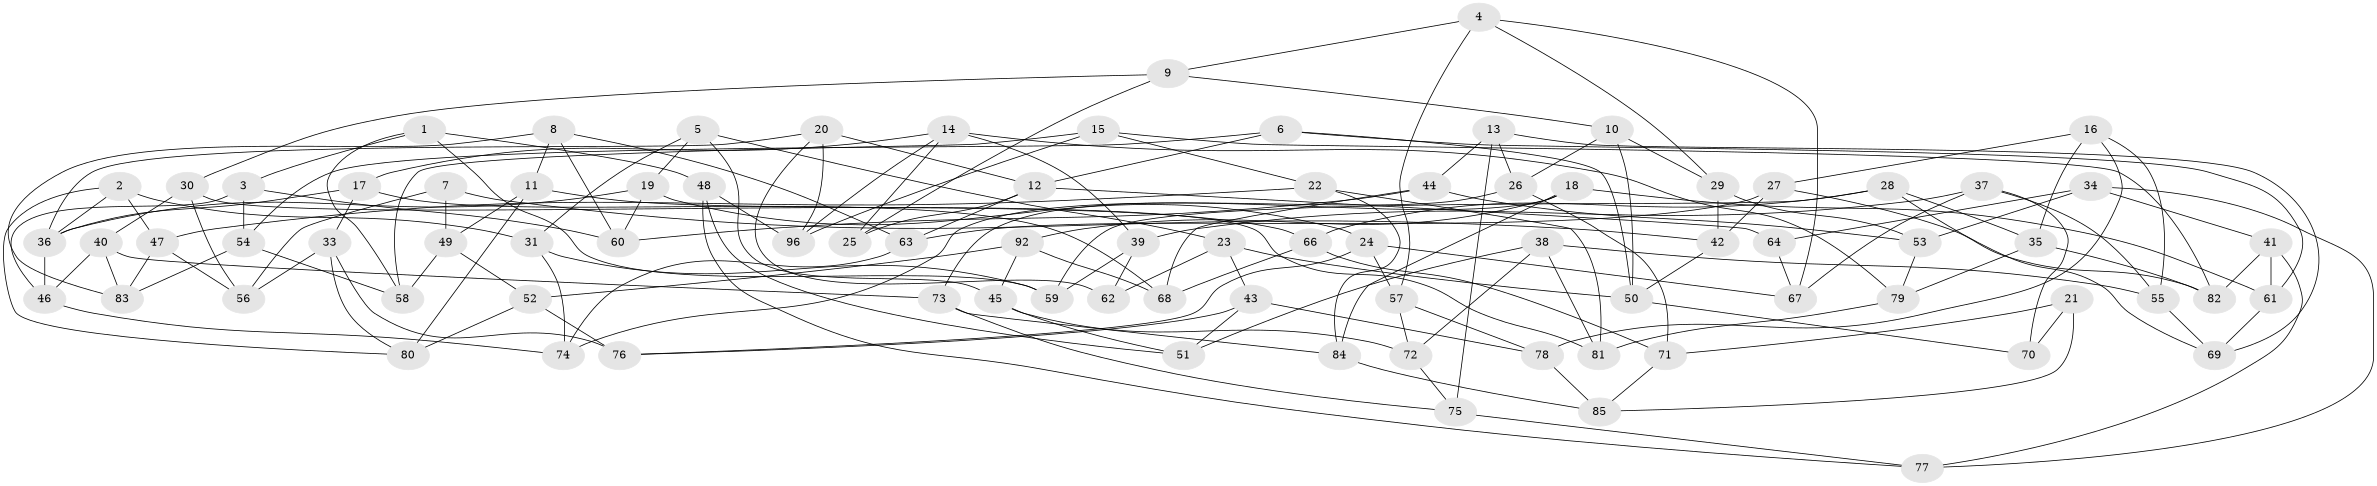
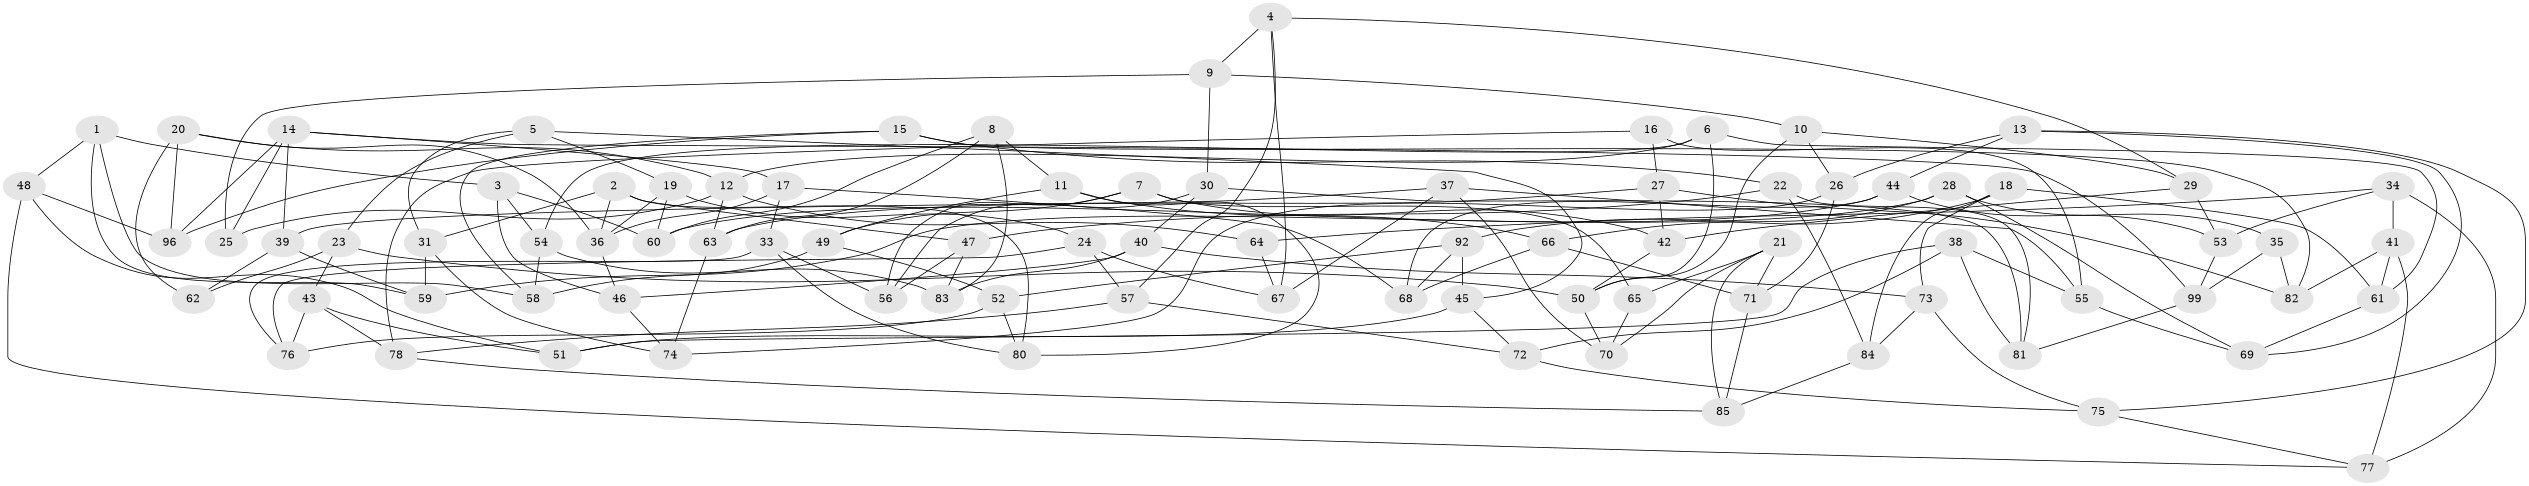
  graph {
    node [color=gray90 style=filled]
    1
    3
    48
    58
    59
    46
    54
    60
    n9 [label=96]
    77
    51
    2
    31
    36
    47
    80
    74
    56
    83
    4
    9
    29
    57
    67
    10
    25
    30
    42
    53
    78
    72
    5
    19
    23
    45
    24
    50
    62
    43
    6
    12
    61
    63
    64
    69
+   65
    70
    7
    49
    52
    8
    11
    66
    26
    81
    40
    71
    68
    13
    44
    75
    14
    17
-   79
+   79 [label=99]
    39
    33
    15
    22
    82
    84
    16
    27
    35
    55
    85
    76
    18
    n78 [label=92]
    73
    20
    21
    28
    34
    41
    37
    38
    1 -- 3
    1 -- 48
    1 -- 58
    1 -- 59
    3 -- 46
    3 -- 54
    3 -- 60
    48 -- n9
    48 -- 77
    48 -- 51
    46 -- 74
    54 -- 58
    54 -- 83
    2 -- 31
    2 -- 36
    2 -- 47
    2 -- 80
    31 -- 59
    31 -- 74
    36 -- 46
    47 -- 56
    47 -- 83
    4 -- 9
    4 -- 29
    4 -- 57
    4 -- 67
    9 -- 10
    9 -- 25
    9 -- 30
    29 -- 42
    29 -- 53
    57 -- 78
    57 -- 72
    10 -- 29
    10 -- 50
    10 -- 26
    30 -- 56
    30 -- 81
    30 -- 40
    42 -- 50
    53 -- 79
    78 -- 85
    72 -- 75
    5 -- 31
    5 -- 19
    5 -- 23
    5 -- 45
    19 -- 60
    19 -- 36
    19 -- 24
    23 -- 50
    23 -- 62
    23 -- 43
    45 -- 51
    45 -- 72
    24 -- 57
    24 -- 67
    24 -- 76
    50 -- 70
    43 -- 51
    43 -- 78
    43 -- 76
    6 -- 54
    6 -- 50
    6 -- 12
    6 -- 61
    12 -- 25
    12 -- 63
    12 -- 64
    61 -- 69
    63 -- 74
    64 -- 67
+   65 -- 70
    7 -- 56
    7 -- 42
+   7 -- 65
    7 -- 49
    49 -- 58
    49 -- 52
    52 -- 80
    52 -- 76
    8 -- 60
    8 -- 83
    8 -- 63
    8 -- 11
    11 -- 80
    11 -- 49
    11 -- 66
    66 -- 71
    66 -- 68
    26 -- 74
    26 -- 71
    40 -- 46
    40 -- 83
    40 -- 73
    71 -- 85
    13 -- 69
    13 -- 26
    13 -- 44
    13 -- 75
    44 -- 60
    44 -- 53
    44 -- 68
    75 -- 77
    14 -- n9
    14 -- 25
    14 -- 17
    14 -- 79
    14 -- 39
    17 -- 36
    17 -- 68
    17 -- 33
    79 -- 81
    39 -- 59
    39 -- 62
    33 -- 80
    33 -- 56
    33 -- 76
    15 -- 58
    15 -- n9
    15 -- 22
    15 -- 82
    22 -- 47
    22 -- 81
    22 -- 84
    84 -- 85
    16 -- 78
    16 -- 27
-   16 -- 35
    16 -- 55
    27 -- 42
    27 -- 63
    27 -- 82
    35 -- 79
    35 -- 82
    55 -- 69
    18 -- 61
    18 -- 84
    18 -- n78
    18 -- 73
    n78 -- 45
    n78 -- 52
    n78 -- 68
    73 -- 75
    73 -- 84
    20 -- n9
    20 -- 36
    20 -- 62
    20 -- 12
+   21 -- 65
    21 -- 70
    21 -- 71
    21 -- 85
    28 -- 59
    28 -- 69
    28 -- 66
    28 -- 35
    34 -- 77
    34 -- 53
    34 -- 64
    34 -- 41
    41 -- 77
    41 -- 61
    41 -- 82
    37 -- 67
    37 -- 70
    37 -- 39
    37 -- 55
    38 -- 51
    38 -- 72
    38 -- 81
    38 -- 55
  }
